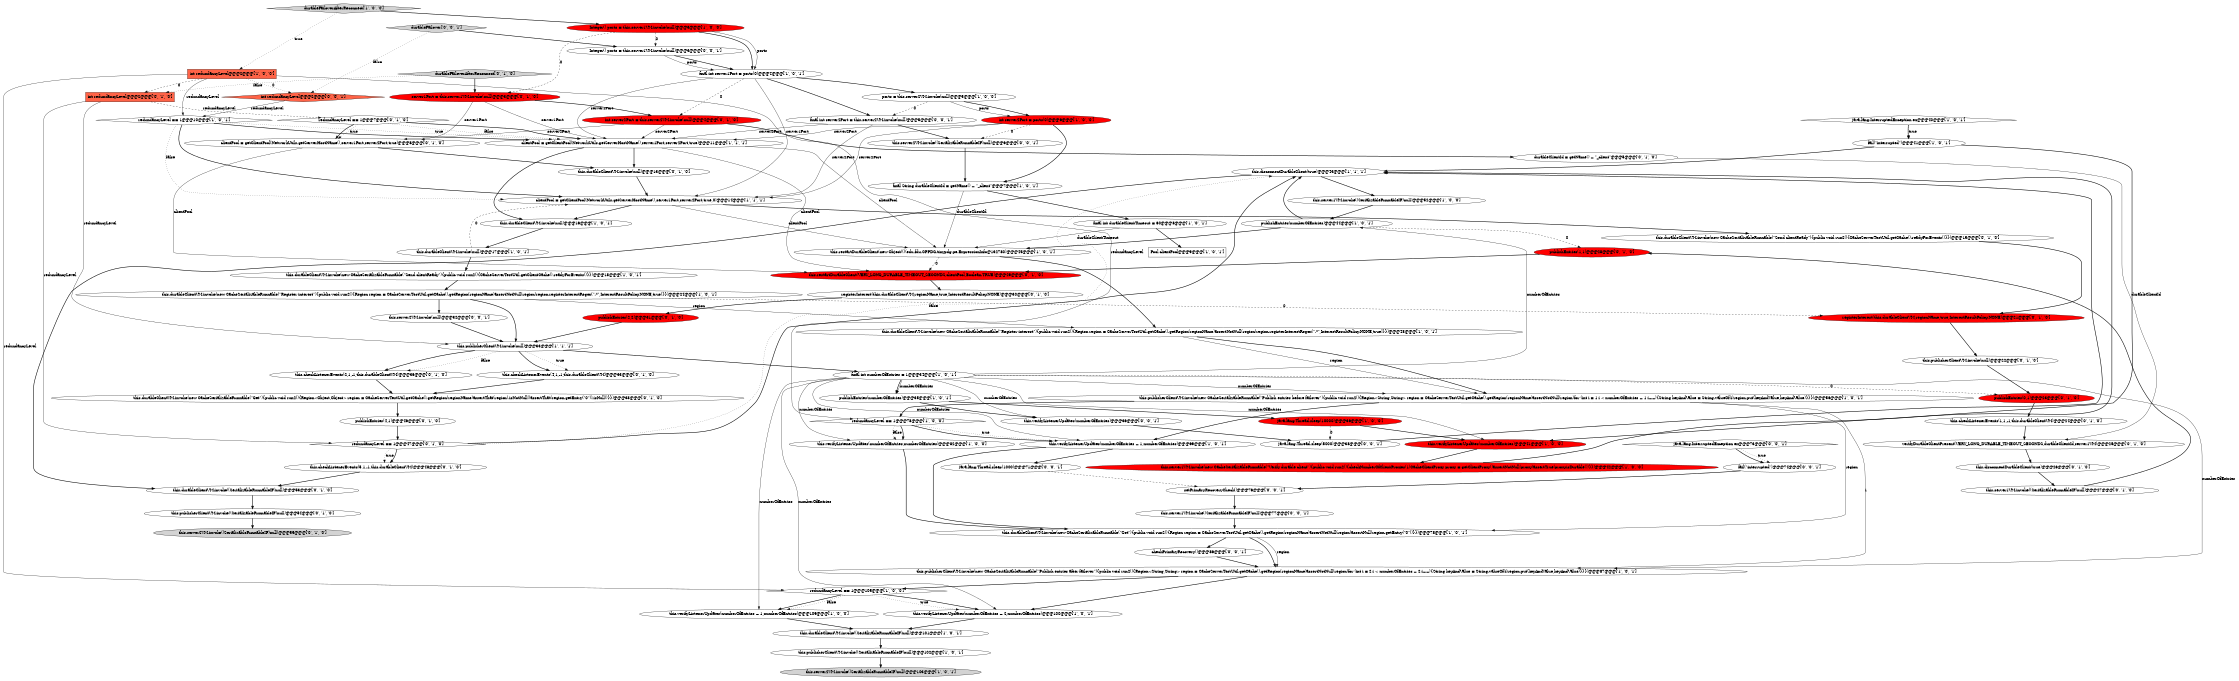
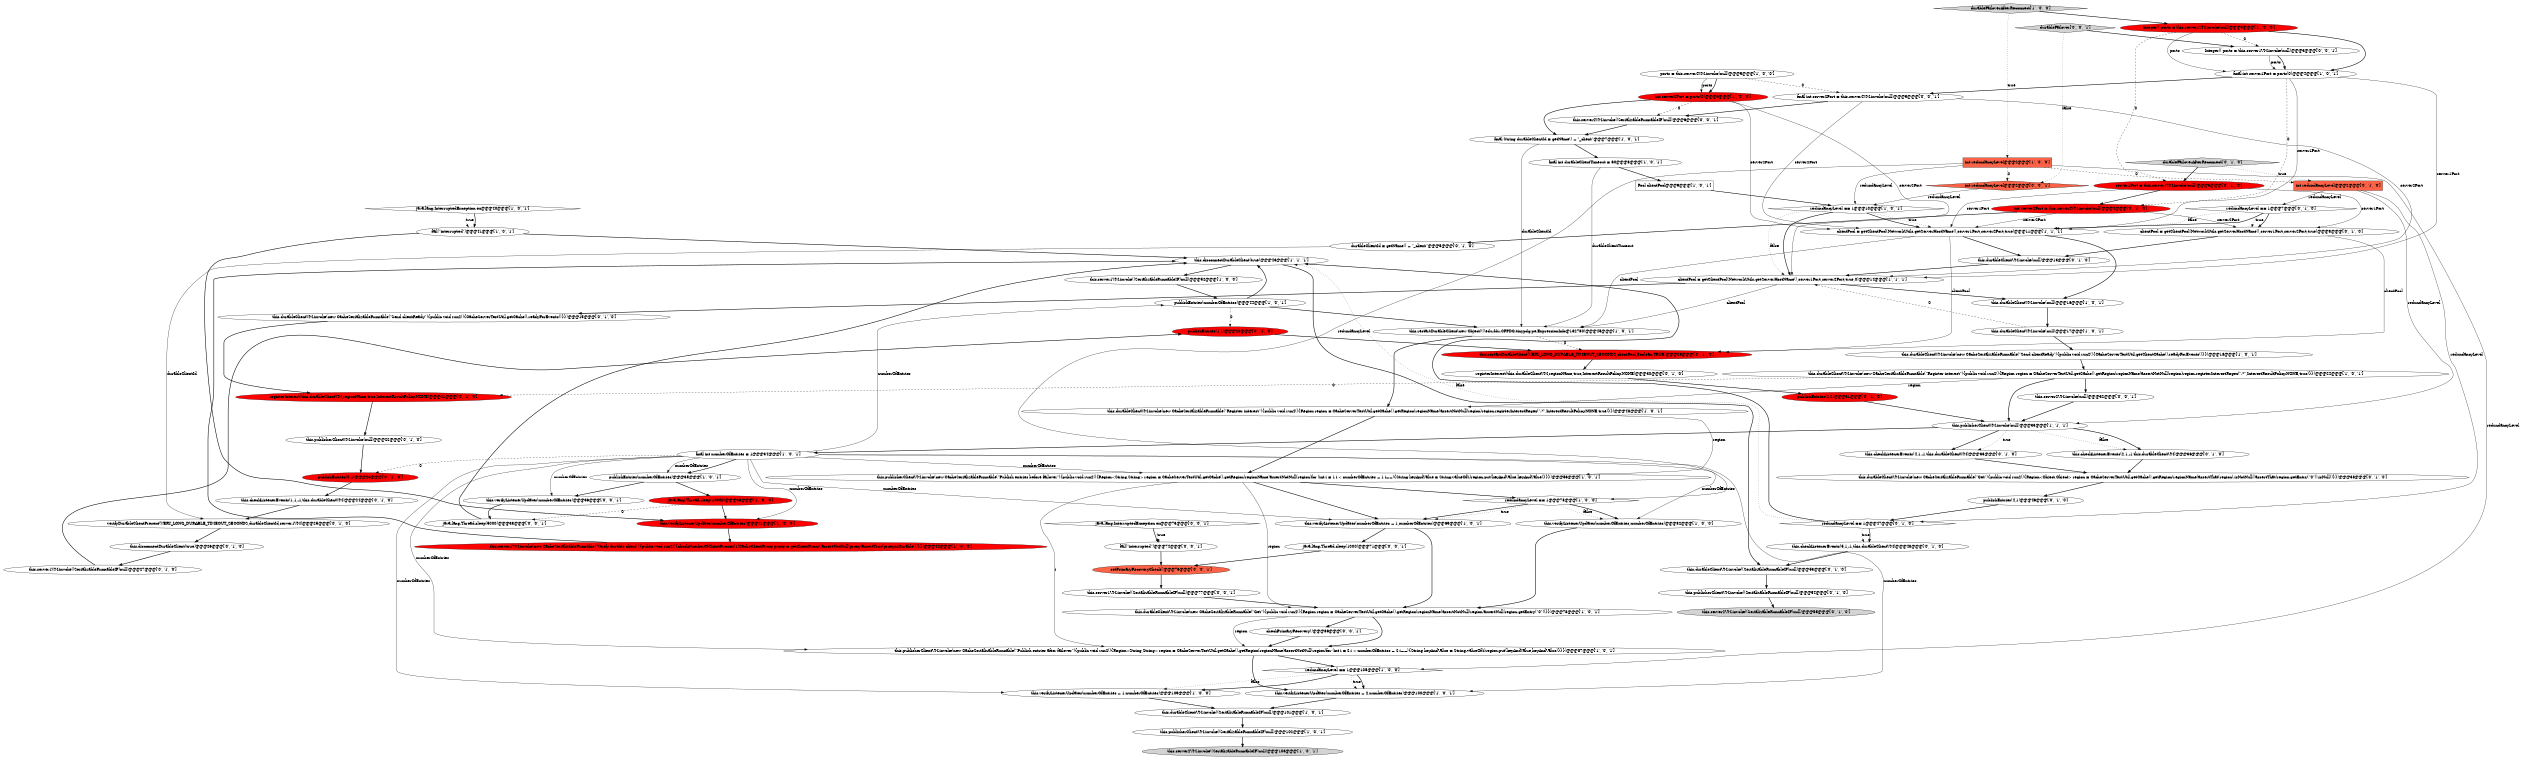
  digraph {
    node [fillcolor=white shape=ellipse style=filled]
    edge [style=bold]
    n1 [label="this.disconnectDurableClient(true)@@@43@@@['1', '1', '1']"]
    n2 [label="this.durableClientVM.invoke((SerializableRunnableIF)null)@@@53@@@['0', '1', '0']"]
    n3 [label="this.server1VM.invoke((SerializableRunnableIF)null)@@@52@@@['1', '0', '0']"]
    n4 [label="publishEntries(numberOfEntries)@@@44@@@['1', '0', '1']"]
    n5 [label="this.restartDurableClient(new Object((((edu.fdu.CPPDG.tinypdg.pe.ExpressionInfo@132780)@@@45@@@['1', '0', '1']"]
    n6 [fillcolor=red label="publishEntries(1,1)@@@28@@@['0', '1', '0']"]
    n7 [label="this.publisherClientVM.invoke((SerializableRunnableIF)null)@@@54@@@['0', '1', '0']"]
    n8 [fillcolor=red label="server1Port = this.server1VM.invoke(null)@@@3@@@['0', '1', '0']"]
    n9 [fillcolor=red label="int server2Port = this.server2VM.invoke(null)@@@4@@@['0', '1', '0']"]
    n10 [label="clientPool = getClientPool(NetworkUtils.getServerHostName(),server1Port,server2Port,true)@@@8@@@['0', '1', '0']"]
    n11 [label="clientPool = getClientPool(NetworkUtils.getServerHostName(),server1Port,server2Port,true)@@@11@@@['1', '1', '1']"]
    n12 [label="durableClientId = getName() + \"_client\"@@@5@@@['0', '1', '0']"]
    n13 [fillcolor=red label="this.restartDurableClient(VERY_LONG_DURABLE_TIMEOUT_SECONDS,clientPool,Boolean.TRUE)@@@29@@@['0', '1', '0']"]
    n14 [label="this.durableClientVM.invoke(null)@@@13@@@['0', '1', '0']"]
    n15 [label="this.durableClientVM.invoke(null)@@@16@@@['1', '0', '1']"]
    n16 [label="final String durableClientId = getName() + \"_client\"@@@7@@@['1', '0', '1']"]
    n17 [label="final int durableClientTimeout = 60@@@8@@@['1', '0', '1']"]
    n18 [label="this.durableClientVM.invoke(new CacheSerializableRunnable(\"Register interest\"){public void run2(){Region region = CacheServerTestUtil.getCache().getRegion(regionName)assertNotNull(region)region.registerInterestRegex(\".*\",InterestResultPolicy.NONE,true)}})@@@48@@@['1', '0', '1']"]
    n19 [label="Pool clientPool@@@9@@@['1', '0', '1']" shape=box]
    n20 [fillcolor=lightgray label="durableFailoverAfterReconnect['0', '1', '0']" shape=diamond]
    n21 [fillcolor=tomato label="int redundancyLevel@@@2@@@['0', '1', '0']" shape=box]
    n22 [label="redundancyLevel == 1@@@47@@@['0', '1', '0']" shape=diamond]
    n23 [label="this.publisherClientVM.invoke(null)@@@33@@@['1', '1', '1']"]
    n24 [label="redundancyLevel == 1@@@7@@@['0', '1', '0']" shape=diamond]
    n25 [label="this.checkListenerEvents(1,1,-1,this.durableClientVM)@@@24@@@['0', '1', '0']"]
    n26 [label="verifyDurableClientPresent(VERY_LONG_DURABLE_TIMEOUT_SECONDS,durableClientId,server1VM)@@@25@@@['0', '1', '0']"]
    n27 [label="this.disconnectDurableClient(true)@@@26@@@['0', '1', '0']"]
    n28 [label="this.publisherClientVM.invoke(new CacheSerializableRunnable(\"Publish entries before failover\"){public void run2(){Region<String,String> region = CacheServerTestUtil.getCache().getRegion(regionName)assertNotNull(region)for (int i = 1 i < numberOfEntries + 1 i++){String keyAndValue = String.valueOf(i)region.put(keyAndValue,keyAndValue)}}})@@@56@@@['1', '0', '1']"]
    n29 [label="this.publisherClientVM.invoke(new CacheSerializableRunnable(\"Publish entries after failover\"){public void run2(){Region<String,String> region = CacheServerTestUtil.getCache().getRegion(regionName)assertNotNull(region)for (int i = 2 i < numberOfEntries + 2 i++){String keyAndValue = String.valueOf(i)region.put(keyAndValue,keyAndValue)}}})@@@87@@@['1', '0', '1']"]
    n30 [label="this.verifyListenerUpdates(numberOfEntries + 1,numberOfEntries)@@@69@@@['1', '0', '1']"]
    n31 [label="this.durableClientVM.invoke(new CacheSerializableRunnable(\"Get\"){public void run2(){Region region = CacheServerTestUtil.getCache().getRegion(regionName)assertNotNull(region)assertNull(region.getEntry(\"0\"))}})@@@78@@@['1', '0', '1']"]
    n32 [label="redundancyLevel == 1@@@78@@@['1', '0', '0']" shape=diamond]
    n33 [label="redundancyLevel == 1@@@105@@@['1', '0', '0']" shape=diamond]
    n34 [label="this.verifyListenerUpdates(numberOfEntries + 2,numberOfEntries)@@@100@@@['1', '0', '1']"]
    n35 [label="this.verifyListenerUpdates(numberOfEntries + 1,numberOfEntries)@@@109@@@['1', '0', '0']"]
    n36 [label="this.durableClientVM.invoke((SerializableRunnableIF)null)@@@101@@@['1', '0', '1']"]
    n37 [label="fail(\"interrupted\")@@@74@@@['0', '0', '1']"]
-   n38 [label="setPrimaryRecoveryCheck()@@@76@@@['0', '0', '1']"]
+   n38 [fillcolor=tomato label="setPrimaryRecoveryCheck()@@@76@@@['0', '0', '1']"]
    n39 [label="this.server1VM.invoke((SerializableRunnableIF)null)@@@77@@@['0', '0', '1']"]
    n40 [fillcolor=red label="int server2Port = ports(0(@@@6@@@['1', '0', '0']"]
    n41 [label="clientPool = getClientPool(NetworkUtils.getServerHostName(),server1Port,server2Port,true,0)@@@14@@@['1', '1', '1']"]
    n42 [label="this.server2VM.invoke((SerializableRunnableIF)null)@@@6@@@['0', '0', '1']"]
    n43 [label="this.durableClientVM.invoke(new CacheSerializableRunnable(\"Send clientReady\"){public void run2(){CacheServerTestUtil.getCache().readyForEvents()}})@@@15@@@['0', '1', '0']"]
    n44 [label="Integer(( ports = this.server1VM.invoke(null)@@@3@@@['0', '0', '1']"]
    n45 [label="final int server1Port = ports(0(@@@4@@@['1', '0', '1']"]
    n46 [label="ports = this.server2VM.invoke(null)@@@5@@@['1', '0', '0']"]
    n47 [label="final int server2Port = this.server2VM.invoke(null)@@@5@@@['0', '0', '1']"]
    n48 [label="registerInterest(this.durableClientVM,regionName,true,InterestResultPolicy.NONE)@@@30@@@['0', '1', '0']"]
    n49 [label="this.checkListenerEvents(5,1,-1,this.durableClientVM)@@@48@@@['0', '1', '0']"]
    n50 [label="final int numberOfEntries = 1@@@34@@@['1', '0', '1']"]
    n51 [label="this.checkListenerEvents(4,1,-1,this.durableClientVM)@@@33@@@['0', '1', '0']"]
    n52 [label="this.checkListenerEvents(2,1,-1,this.durableClientVM)@@@36@@@['0', '1', '0']"]
    n53 [fillcolor=red label="publishEntries(2,2)@@@31@@@['0', '1', '0']"]
    n54 [label="this.publisherClientVM.invoke((SerializableRunnableIF)null)@@@102@@@['1', '0', '1']"]
    n55 [fillcolor=lightgray label="this.server2VM.invoke((SerializableRunnableIF)null)@@@103@@@['1', '0', '1']"]
    n56 [fillcolor=lightgray label="this.server2VM.invoke((SerializableRunnableIF)null)@@@55@@@['0', '1', '0']"]
    n57 [label="this.durableClientVM.invoke(new CacheSerializableRunnable(\"Send clientReady\"){public void run2(){CacheServerTestUtil.getClientCache().readyForEvents()}})@@@18@@@['1', '0', '1']"]
    n58 [label="this.durableClientVM.invoke(new CacheSerializableRunnable(\"Register interest\"){public void run2(){Region region = CacheServerTestUtil.getCache().getRegion(regionName)assertNotNull(region)region.registerInterestRegex(\".*\",InterestResultPolicy.NONE,true)}})@@@24@@@['1', '0', '1']"]
    n59 [fillcolor=red label="registerInterest(this.durableClientVM,regionName,true,InterestResultPolicy.NONE)@@@21@@@['0', '1', '0']"]
    n60 [label="this.server2VM.invoke(null)@@@32@@@['0', '0', '1']"]
    n61 [label="java.lang.Thread.sleep(1000)@@@71@@@['0', '0', '1']"]
    n62 [label="this.publisherClientVM.invoke(null)@@@22@@@['0', '1', '0']"]
    n63 [label="this.durableClientVM.invoke(null)@@@17@@@['1', '0', '1']"]
    n64 [fillcolor=lightgray label="durableFailoverAfterReconnect['1', '0', '0']" shape=diamond]
    n65 [fillcolor=tomato label="int redundancyLevel@@@2@@@['1', '0', '0']" shape=box]
    n66 [fillcolor=red label="Integer(( ports = this.server1VM.invoke(null)@@@3@@@['1', '0', '0']"]
    n67 [fillcolor=tomato label="int redundancyLevel@@@2@@@['0', '0', '1']" shape=diamond]
    n68 [label="redundancyLevel == 1@@@10@@@['1', '0', '1']" shape=diamond]
    n69 [label="this.server1VM.invoke((SerializableRunnableIF)null)@@@27@@@['0', '1', '0']"]
    n70 [fillcolor=lightgray label="durableFailover['0', '0', '1']" shape=diamond]
    n71 [fillcolor=red label="publishEntries(0,1)@@@23@@@['0', '1', '0']"]
    n72 [label="publishEntries(numberOfEntries)@@@35@@@['1', '0', '1']"]
    n73 [label="this.verifyListenerUpdates(numberOfEntries)@@@36@@@['0', '0', '1']"]
    n74 [fillcolor=red label="this.verifyListenerUpdates(numberOfEntries)@@@41@@@['1', '0', '0']"]
    n75 [label="this.verifyListenerUpdates(numberOfEntries,numberOfEntries)@@@82@@@['1', '0', '0']"]
    n76 [fillcolor=red label="java.lang.Thread.sleep(10000)@@@36@@@['1', '0', '0']"]
    n77 [label="java.lang.Thread.sleep(5000)@@@38@@@['0', '0', '1']"]
    n78 [fillcolor=red label="this.server1VM.invoke(new CacheSerializableRunnable(\"Verify durable client\"){public void run2(){checkNumberOfClientProxies(1)CacheClientProxy proxy = getClientProxy()assertNotNull(proxy)assertTrue(proxy.isDurable())}})@@@42@@@['1', '0', '0']"]
    n79 [label="checkPrimaryRecovery()@@@86@@@['0', '0', '1']"]
    n80 [label="this.durableClientVM.invoke(new CacheSerializableRunnable(\"Get\"){public void run2(){Region<Object,Object> region = CacheServerTestUtil.getCache().getRegion(regionName)assertThat(region).isNotNull()assertThat(region.getEntry(\"0\")).isNull()}})@@@38@@@['0', '1', '0']"]
    n81 [label="publishEntries(4,1)@@@46@@@['0', '1', '0']"]
    n82 [label="java.lang.InterruptedException ex@@@40@@@['1', '0', '1']" shape=diamond]
    n83 [label="fail(\"interrupted\")@@@41@@@['1', '0', '1']"]
    n84 [label="java.lang.InterruptedException ex@@@73@@@['0', '0', '1']" shape=diamond]
    n1 -> n2
    n1 -> n3
    n2 -> n7
    n3 -> n4
    n4 -> n1
    n4 -> n5
    n4 -> n6 [label=0 style=dashed]
    n5 -> n13 [label=0 style=dashed]
    n5 -> n18
    n6 -> n13
    n7 -> n56
    n8 -> n9
    n8 -> n10 [label=server1Port style=solid]
    n8 -> n11 [label=server1Port style=solid]
    n9 -> n10 [label=server2Port style=solid]
    n9 -> n11 [label=server2Port style=solid]
    n9 -> n12
    n10 -> n13 [label=clientPool style=solid]
    n10 -> n14
    n11 -> n5 [label=clientPool style=solid]
    n11 -> n13 [label=clientPool style=solid]
    n11 -> n14
    n11 -> n15
    n12 -> n26 [label=durableClientId style=solid]
    n13 -> n48
    n14 -> n41
    n15 -> n63
    n16 -> n5 [label=durableClientId style=solid]
    n16 -> n17
    n17 -> n5 [label=durableClientTimeout style=solid]
    n17 -> n19
    n18 -> n28 [label=region style=solid]
    n18 -> n28
+   n19 -> n68
    n20 -> n8
-   n20 -> n21 [label=false style=dotted]
+   n20 -> n21 [label=true style=dotted]
    n21 -> n22 [label=redundancyLevel style=solid]
    n21 -> n23 [label=redundancyLevel style=solid]
-   n21 -> n24 [label=redundancyLevel style=dashed]
+   n21 -> n24 [label=redundancyLevel style=solid]
    n22 -> n1 [label=false style=dotted]
    n22 -> n1
    n22 -> n49 [label=true style=dotted]
    n22 -> n49
    n23 -> n50
    n23 -> n51 [label=true style=dotted]
    n23 -> n51
    n23 -> n52 [label=false style=dotted]
    n23 -> n52
    n24 -> n10 [label=true style=dotted]
    n24 -> n10
    n24 -> n11
    n24 -> n11 [label=false style=dotted]
    n25 -> n26
    n26 -> n27
    n27 -> n69
    n28 -> n29 [label=i style=solid]
    n28 -> n30
    n28 -> n31 [label=region style=solid]
    n28 -> n32
    n29 -> n33
    n29 -> n34
    n30 -> n31
    n30 -> n61
    n31 -> n29
    n31 -> n29 [label=region style=solid]
    n31 -> n79
    n32 -> n30
    n32 -> n30 [label=true style=dotted]
    n32 -> n75
    n32 -> n75 [label=false style=dotted]
    n33 -> n34 [label=true style=dotted]
    n33 -> n34
    n33 -> n35
    n33 -> n35 [label=false style=dotted]
    n34 -> n36
    n35 -> n36
    n36 -> n54
    n37 -> n38
    n38 -> n39
    n39 -> n31
    n40 -> n11 [label=server2Port style=solid]
    n40 -> n16
    n40 -> n41 [label=server2Port style=solid]
    n40 -> n42 [label=0 style=dashed]
    n41 -> n5 [label=clientPool style=solid]
    n41 -> n15
    n41 -> n43
    n42 -> n16
    n43 -> n59
    n44 -> n45
    n44 -> n45 [label=ports style=solid]
    n45 -> n9 [label=0 style=dashed]
    n45 -> n11 [label=server1Port style=solid]
    n45 -> n41 [label=server1Port style=solid]
-   n45 -> n46
    n45 -> n47
    n46 -> n40
    n46 -> n40 [label=ports style=solid]
    n46 -> n47 [label=0 style=dashed]
    n47 -> n11 [label=server2Port style=solid]
    n47 -> n41 [label=server2Port style=solid]
    n47 -> n42
    n48 -> n53
    n49 -> n2
    n50 -> n4 [label=numberOfEntries style=solid]
    n50 -> n28 [label=numberOfEntries style=solid]
    n50 -> n29 [label=numberOfEntries style=solid]
    n50 -> n30 [label=numberOfEntries style=solid]
    n50 -> n34 [label=numberOfEntries style=solid]
    n50 -> n35 [label=numberOfEntries style=solid]
    n50 -> n71 [label=0 style=dashed]
    n50 -> n72
    n50 -> n72 [label=numberOfEntries style=solid]
    n50 -> n73 [label=numberOfEntries style=solid]
    n50 -> n74 [label=numberOfEntries style=solid]
    n50 -> n75 [label=numberOfEntries style=solid]
    n51 -> n80
    n52 -> n80
    n53 -> n23
    n54 -> n55
    n57 -> n58
    n58 -> n18 [label=region style=solid]
    n58 -> n23
    n58 -> n59 [label=0 style=dashed]
    n58 -> n60
    n59 -> n62
    n60 -> n23
-   n61 -> n38 [style=dashed]
+   n61 -> n38
    n62 -> n71
    n63 -> n41 [label=0 style=dashed]
    n63 -> n57
    n64 -> n65 [label=true style=dotted]
    n64 -> n66
    n65 -> n21 [label=0 style=dashed]
    n65 -> n32 [label=redundancyLevel style=solid]
    n65 -> n33 [label=redundancyLevel style=solid]
-   n65 -> n67 [label=0 style=dotted]
+   n65 -> n67 [label=0 style=dashed]
    n65 -> n68 [label=redundancyLevel style=solid]
    n66 -> n8 [label=0 style=dashed]
    n66 -> n44 [label=0 style=dashed]
    n66 -> n45
    n66 -> n45 [label=ports style=solid]
    n67 -> n68 [label=redundancyLevel style=solid]
    n68 -> n11 [label=true style=dotted]
    n68 -> n11
    n68 -> n41 [label=false style=dotted]
    n68 -> n41
    n69 -> n6
    n70 -> n44
    n70 -> n67 [label=false style=dotted]
    n71 -> n25
    n72 -> n73
    n72 -> n76
    n73 -> n77
    n74 -> n78
    n75 -> n31
    n76 -> n74
    n76 -> n77 [label=0 style=dashed]
    n77 -> n1
    n78 -> n1
    n79 -> n29
    n80 -> n81
    n81 -> n22
    n82 -> n83
    n82 -> n83 [label=true style=dotted]
    n83 -> n1
    n83 -> n74
    n84 -> n37 [label=true style=dotted]
    n84 -> n37
  }
